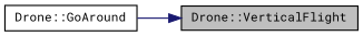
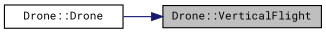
  digraph {
    rankdir=RL
    fontname="Roboto Mono"
    node [color=black fontname="Roboto Mono" fontsize=10 shape=record style=filled]
    n1 [fillcolor=grey75 fontcolor=black height=0.2 label="Drone::VerticalFlight" width=0.4]
-   n2 [fillcolor=white height=0.2 label="Drone::GoAround" width=0.4]
+   n2 [fillcolor=white height=0.2 label="Drone::Drone" width=0.4]
    n1 -> n2 [color=midnightblue dir=back fontname="Roboto Mono" fontsize=10 labelfontname=Helvetica labelfontsize=10 style=solid]
  }
